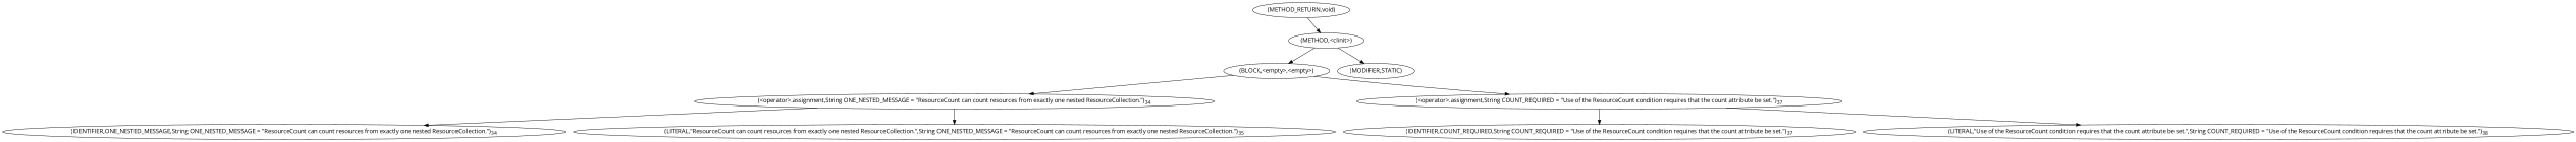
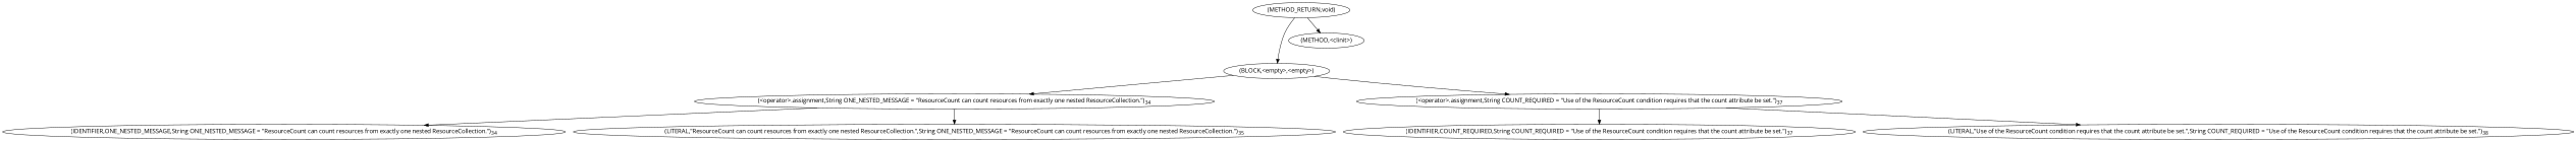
  digraph {
    fontname="Open Sans"
    node [fontname="Open Sans"]
    edge [fontname="Open Sans"]
    n1 [label=<(METHOD,&lt;clinit&gt;)>]
    n2 [label=<(BLOCK,&lt;empty&gt;,&lt;empty&gt;)>]
-   n3 [label=<(MODIFIER,STATIC)>]
    n4 [label=<(&lt;operator&gt;.assignment,String ONE_NESTED_MESSAGE = &quot;ResourceCount can count resources from exactly one nested ResourceCollection.&quot;)<SUB>34</SUB>>]
    n5 [label=<(&lt;operator&gt;.assignment,String COUNT_REQUIRED = &quot;Use of the ResourceCount condition requires that the count attribute be set.&quot;)<SUB>37</SUB>>]
    n6 [label=<(METHOD_RETURN,void)>]
    n7 [label=<(IDENTIFIER,ONE_NESTED_MESSAGE,String ONE_NESTED_MESSAGE = &quot;ResourceCount can count resources from exactly one nested ResourceCollection.&quot;)<SUB>34</SUB>>]
    n8 [label=<(LITERAL,&quot;ResourceCount can count resources from exactly one nested ResourceCollection.&quot;,String ONE_NESTED_MESSAGE = &quot;ResourceCount can count resources from exactly one nested ResourceCollection.&quot;)<SUB>35</SUB>>]
    n9 [label=<(IDENTIFIER,COUNT_REQUIRED,String COUNT_REQUIRED = &quot;Use of the ResourceCount condition requires that the count attribute be set.&quot;)<SUB>37</SUB>>]
    n10 [label=<(LITERAL,&quot;Use of the ResourceCount condition requires that the count attribute be set.&quot;,String COUNT_REQUIRED = &quot;Use of the ResourceCount condition requires that the count attribute be set.&quot;)<SUB>38</SUB>>]
-   n1 -> n2
-   n1 -> n3
+   n6 -> n2
    n2 -> n4
    n2 -> n5
    n4 -> n7
    n4 -> n8
    n5 -> n9
    n5 -> n10
    n6 -> n1
  }
